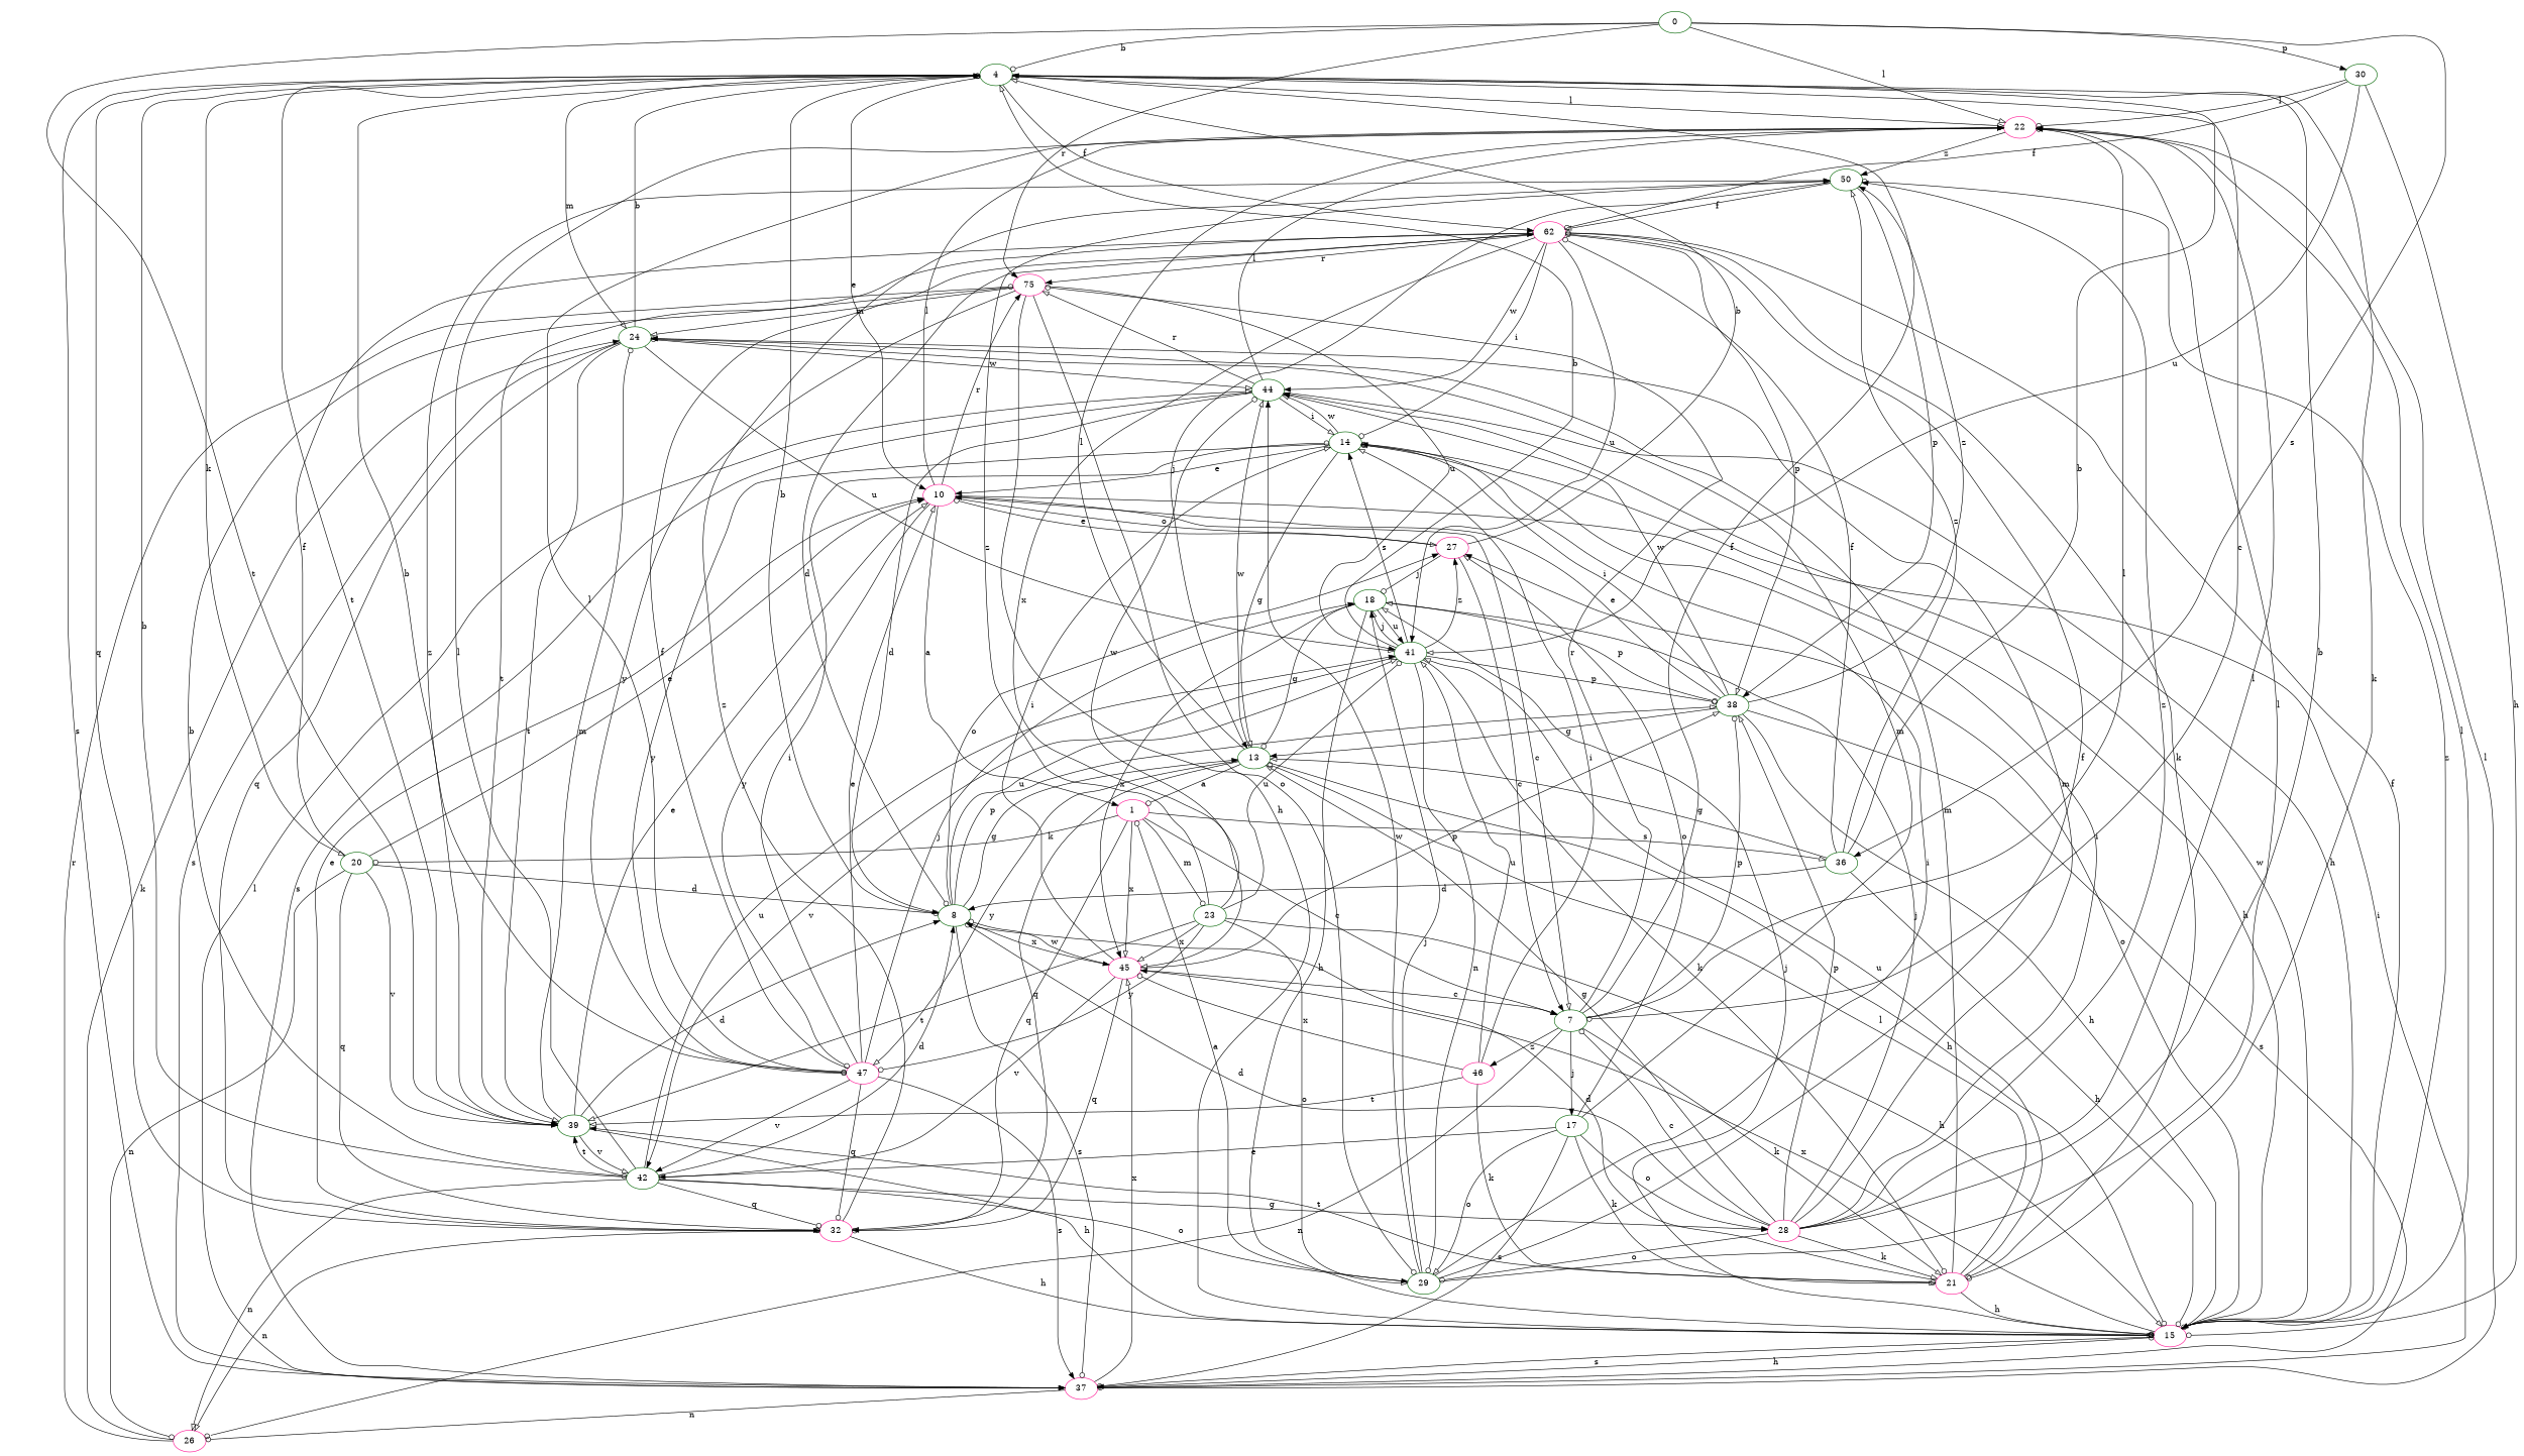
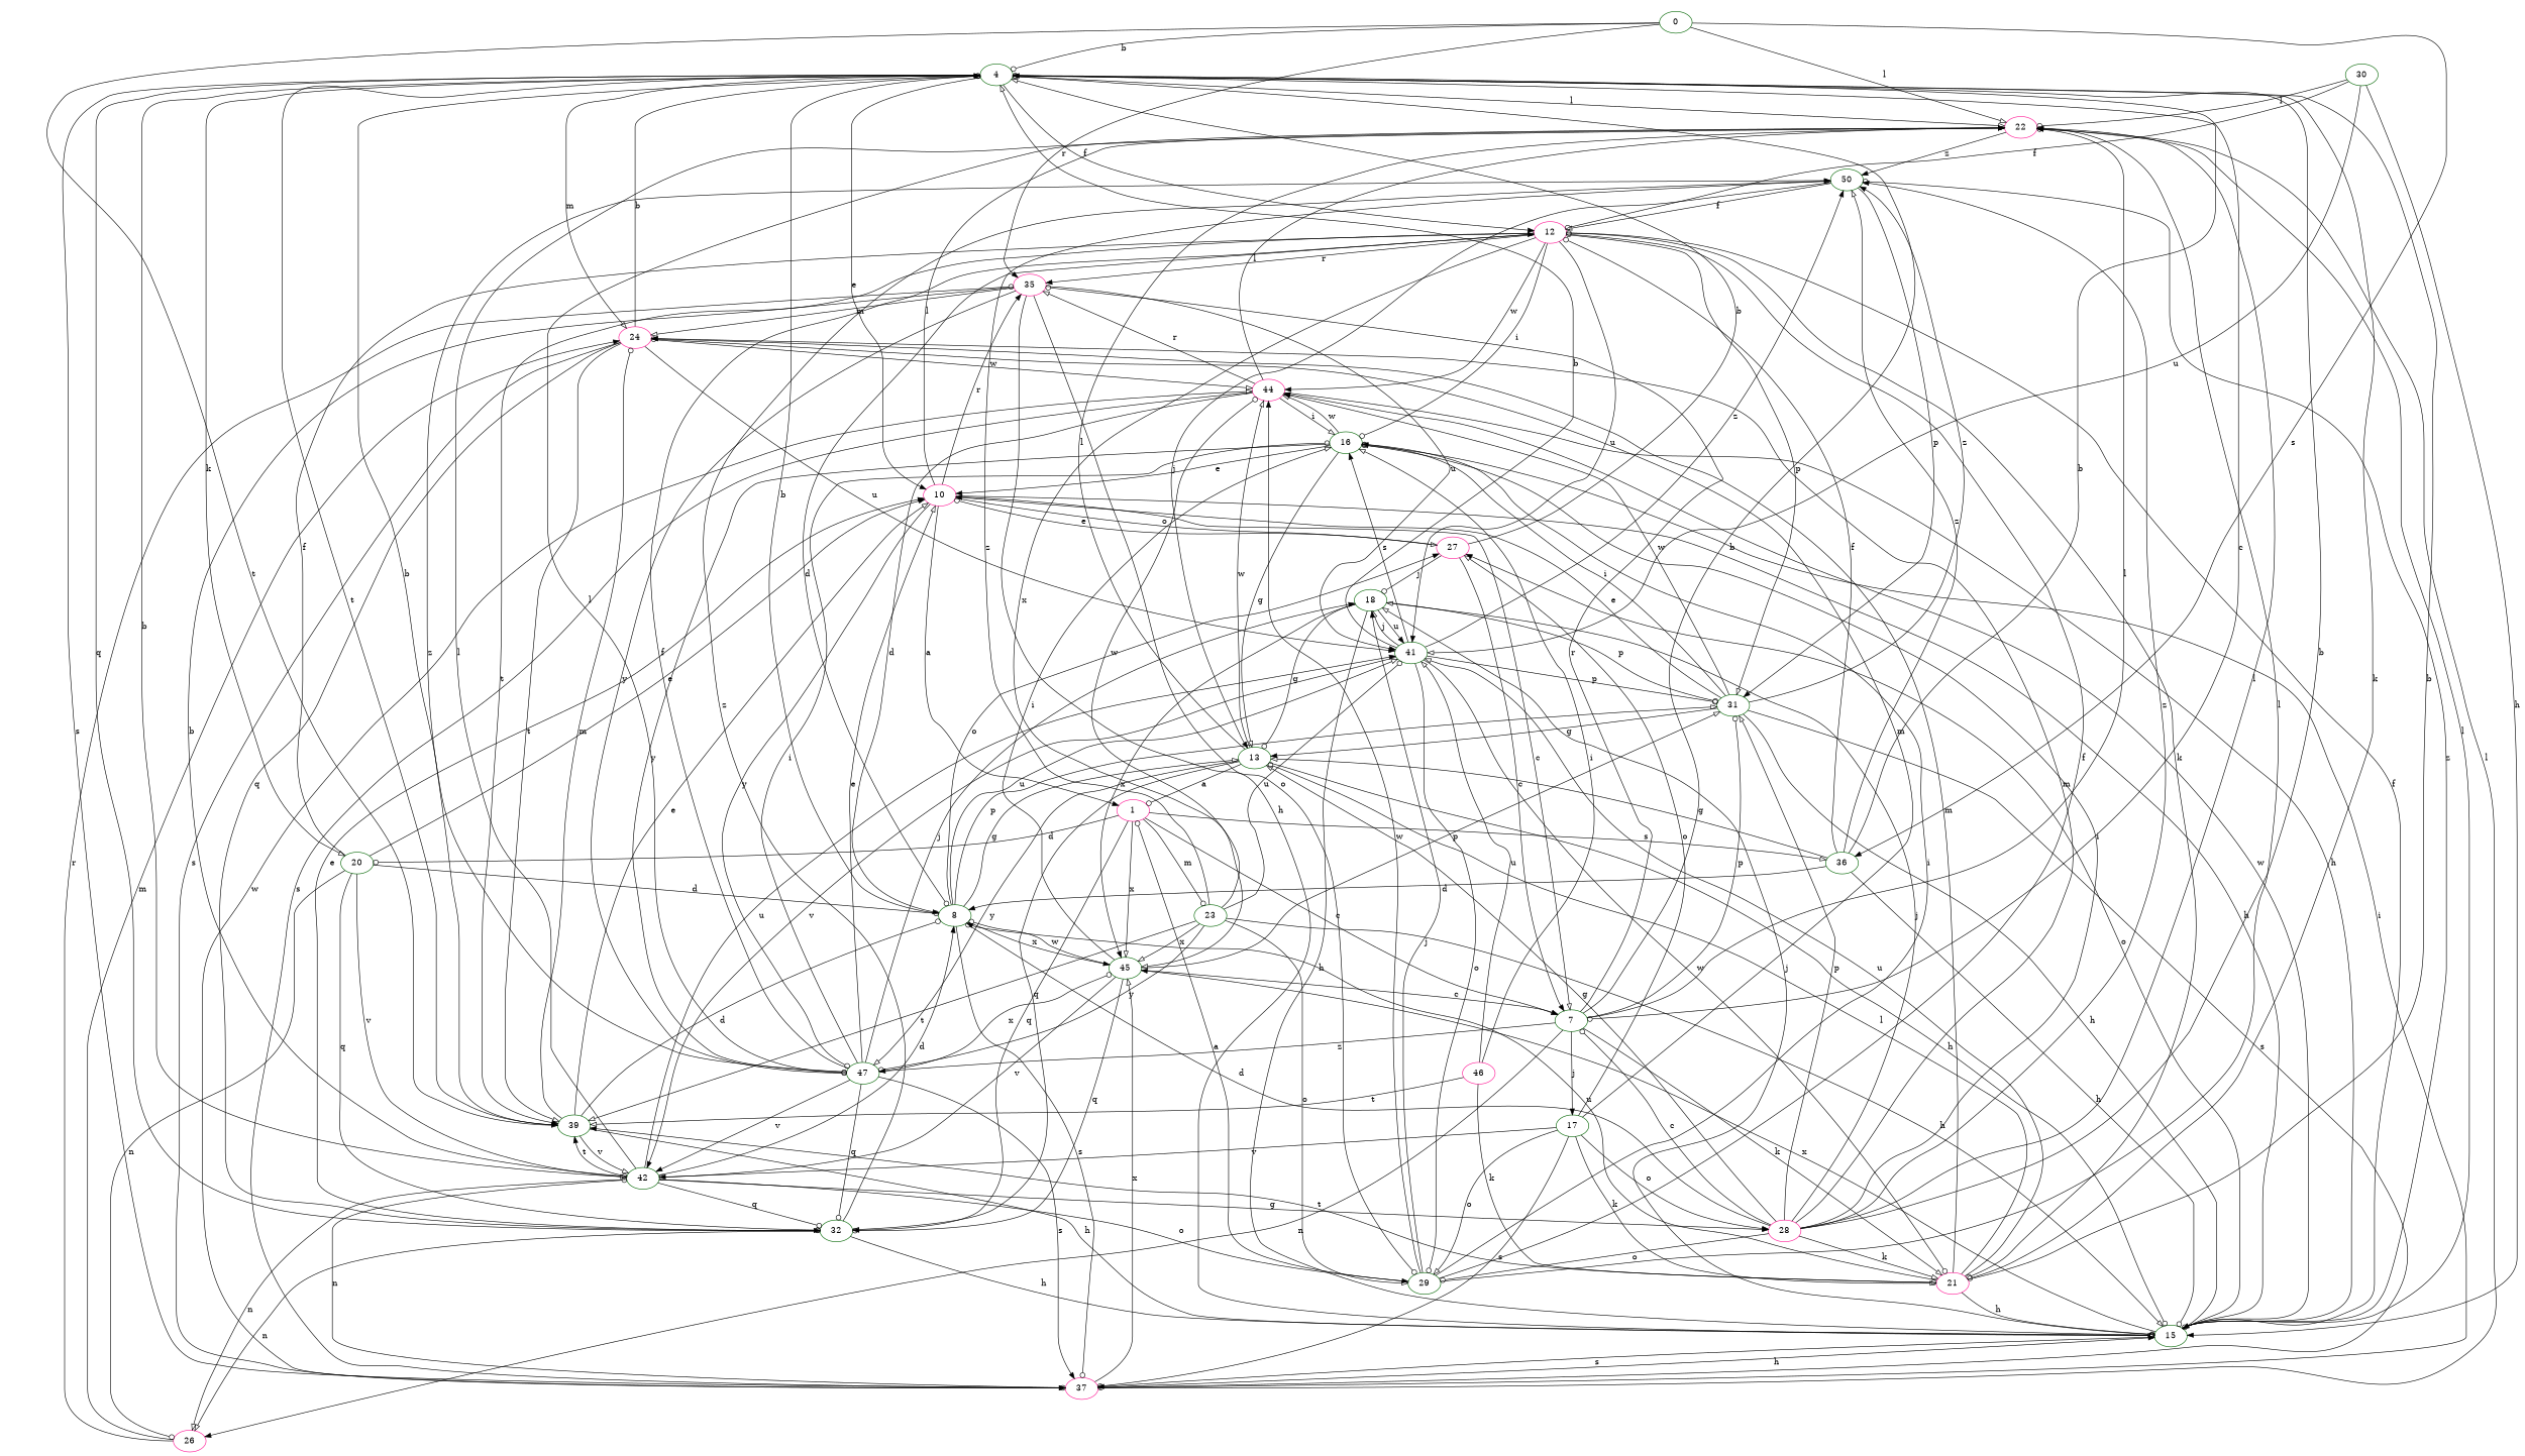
  strict digraph {
    node [color=darkgreen]
    edge [arrowhead=odot]
    0
    4
    22 [color=deeppink]
    30
-   35 [color=deeppink label=75]
+   35 [color=deeppink]
    36
    39
    n8 [label=7]
    20
-   32 [color=deeppink]
+   32
    10 [color=deeppink]
-   12 [color=deeppink label=62]
+   12 [color=deeppink]
    21 [color=deeppink]
-   24
+   24 [color=deeppink]
    37 [color=deeppink]
    50
    41
-   15 [color=deeppink]
-   47 [color=deeppink]
+   15
+   47
    29
    42
    8
    13
    1 [color=deeppink]
    23
-   45 [color=deeppink]
+   45
    17
    26 [color=deeppink]
-   31 [label=38]
+   31
    n30 [color=deeppink label=46]
-   44
-   16 [label=14]
+   44 [color=deeppink]
+   16
    27 [color=deeppink]
    28 [color=deeppink]
    18
    0 -> 4 [label=b]
    0 -> 22 [arrowhead=onormal label=l]
-   0 -> 30 [arrowhead=normal label=p]
    0 -> 35 [arrowhead=normal label=r]
    0 -> 36 [arrowhead=normal label=s]
    0 -> 39 [arrowhead=onormal label=t]
    4 -> 22 [arrowhead=onormal label=l]
    4 -> 39 [arrowhead=normal label=t]
    4 -> n8 [label=c]
    4 -> 20 [arrowhead=onormal label=k]
    4 -> 32 [arrowhead=normal label=q]
    4 -> 10 [arrowhead=normal label=e]
    4 -> 12 [arrowhead=normal label=f]
    4 -> 21 [label=k]
    4 -> 24 [arrowhead=onormal label=m]
-   4 -> 37 [arrowhead=onormal label=s]
+   4 -> 37 [label=s]
    22 -> 50 [arrowhead=normal label=z]
    30 -> 22 [label=l]
    30 -> 12 [label=f]
    30 -> 41 [arrowhead=onormal label=u]
-   30 -> 15 [label=h]
+   30 -> 15 [arrowhead=normal label=h]
    35 -> 24 [arrowhead=onormal label=m]
    35 -> 41 [arrowhead=normal label=u]
    35 -> 15 [label=h]
    35 -> 47 [label=y]
    35 -> 29 [label=o]
    35 -> 42 [label=b]
    36 -> 4 [arrowhead=normal label=b]
    36 -> 12 [label=f]
    36 -> 50 [arrowhead=onormal label=z]
    36 -> 15 [label=h]
    36 -> 8 [arrowhead=normal label=d]
    36 -> 13 [arrowhead=onormal label=g]
    39 -> 10 [arrowhead=onormal label=e]
    39 -> 24 [label=m]
    39 -> 50 [arrowhead=normal label=z]
    39 -> 15 [label=h]
    39 -> 42 [arrowhead=onormal label=v]
-   39 -> 8 [arrowhead=normal label=d]
-   n8 -> 4 [label=f]
+   39 -> 8 [label=d]
+   n8 -> 4 [label=b]
    n8 -> 22 [label=l]
    n8 -> 35 [label=r]
    n8 -> 21 [arrowhead=onormal label=k]
    n8 -> 17 [arrowhead=normal label=j]
-   n8 -> 26 [label=n]
+   n8 -> 26 [arrowhead=normal label=n]
    n8 -> 31 [label=p]
-   n8 -> n30 [arrowhead=normal label=z]
+   n8 -> 47 [arrowhead=normal label=z]
    20 -> 32 [label=q]
    20 -> 10 [arrowhead=normal label=e]
    20 -> 12 [label=f]
-   20 -> 39 [arrowhead=onormal label=v]
+   20 -> 42 [arrowhead=onormal label=v]
    20 -> 8 [label=d]
    20 -> 26 [label=n]
    32 -> 10 [arrowhead=normal label=e]
    32 -> 50 [arrowhead=onormal label=z]
    32 -> 15 [arrowhead=onormal label=h]
    32 -> 26 [arrowhead=onormal label=n]
    10 -> 22 [arrowhead=onormal label=l]
    10 -> 35 [arrowhead=normal label=r]
    10 -> n8 [arrowhead=onormal label=c]
    10 -> 15 [arrowhead=normal label=h]
    10 -> 47 [label=y]
    10 -> 1 [arrowhead=normal label=a]
    10 -> 27 [arrowhead=onormal label=o]
    12 -> 35 [arrowhead=normal label=r]
    12 -> 39 [arrowhead=normal label=t]
    12 -> 21 [label=k]
    12 -> 41 [arrowhead=normal label=u]
    12 -> 8 [label=d]
    12 -> 45 [arrowhead=onormal label=x]
    12 -> 31 [arrowhead=onormal label=p]
    12 -> 44 [arrowhead=normal label=w]
    12 -> 16 [label=i]
+   21 -> 4 [label=b]
    21 -> 39 [arrowhead=normal label=t]
    21 -> 24 [arrowhead=onormal label=m]
    21 -> 41 [arrowhead=onormal label=u]
    21 -> 15 [label=h]
-   21 -> 8 [arrowhead=normal label=d]
+   21 -> 8 [arrowhead=normal label=u]
    21 -> 13 [label=l]
    24 -> 4 [arrowhead=normal label=b]
    24 -> 39 [arrowhead=onormal label=t]
    24 -> 32 [label=q]
    24 -> 37 [arrowhead=onormal label=s]
-   24 -> 41 [arrowhead=onormal label=u]
+   24 -> 41 [arrowhead=normal label=u]
    24 -> 44 [arrowhead=onormal label=w]
    37 -> 22 [arrowhead=normal label=l]
-   37 -> 15 [label=h]
+   37 -> 15 [arrowhead=normal label=h]
    37 -> 45 [arrowhead=onormal label=x]
-   37 -> 26 [label=n]
-   37 -> 44 [arrowhead=onormal label=l]
+   37 -> 42 [label=n]
+   37 -> 44 [arrowhead=onormal label=w]
    37 -> 16 [label=i]
    50 -> 12 [arrowhead=onormal label=f]
    50 -> 13 [arrowhead=normal label=j]
    50 -> 31 [arrowhead=normal label=p]
    41 -> 4 [arrowhead=onormal label=b]
-   41 -> 21 [label=k]
-   41 -> 27 [arrowhead=normal label=z]
-   41 -> 29 [label=n]
+   41 -> 21 [label=w]
+   41 -> 50 [arrowhead=normal label=z]
+   41 -> 29 [label=o]
    41 -> 42 [arrowhead=normal label=v]
    41 -> 31 [label=p]
    41 -> 16 [arrowhead=normal label=s]
    41 -> 18 [arrowhead=onormal label=j]
    15 -> 22 [arrowhead=normal label=l]
    15 -> 12 [label=f]
    15 -> 37 [arrowhead=normal label=s]
    15 -> 50 [label=z]
    15 -> 45 [arrowhead=normal label=x]
    15 -> 44 [arrowhead=normal label=w]
    15 -> 27 [arrowhead=normal label=o]
    15 -> 18 [arrowhead=onormal label=j]
    47 -> 4 [label=b]
    47 -> 22 [arrowhead=normal label=l]
    47 -> 32 [label=q]
    47 -> 10 [arrowhead=onormal label=e]
    47 -> 12 [arrowhead=normal label=f]
    47 -> 37 [arrowhead=normal label=s]
    47 -> 42 [arrowhead=normal label=v]
-   n30 -> 45 [label=x]
+   47 -> 45 [label=x]
    47 -> 16 [label=i]
    47 -> 18 [arrowhead=normal label=j]
    29 -> 22 [arrowhead=onormal label=l]
    29 -> 12 [label=f]
    29 -> 1 [label=a]
    29 -> 44 [arrowhead=normal label=w]
    29 -> 16 [arrowhead=normal label=i]
    29 -> 18 [arrowhead=normal label=j]
    42 -> 4 [arrowhead=normal label=b]
    42 -> 22 [arrowhead=onormal label=l]
    42 -> 39 [arrowhead=normal label=t]
    42 -> 32 [label=q]
    42 -> 41 [arrowhead=normal label=u]
    42 -> 29 [arrowhead=normal label=o]
    42 -> 8 [arrowhead=normal label=d]
    42 -> 26 [arrowhead=onormal label=n]
    42 -> 28 [arrowhead=normal label=g]
    8 -> 4 [label=b]
    8 -> 37 [label=s]
    8 -> 41 [arrowhead=onormal label=u]
-   8 -> 13 [arrowhead=normal label=g]
+   8 -> 13 [arrowhead=onormal label=g]
    8 -> 45 [arrowhead=normal label=x]
    8 -> 31 [arrowhead=onormal label=p]
    8 -> 27 [arrowhead=normal label=o]
    13 -> 22 [arrowhead=onormal label=l]
    13 -> 32 [arrowhead=onormal label=q]
    13 -> 15 [label=h]
    13 -> 47 [arrowhead=onormal label=y]
    13 -> 1 [label=a]
    13 -> 44 [arrowhead=onormal label=w]
    1 -> 36 [arrowhead=onormal label=s]
    1 -> n8 [arrowhead=onormal label=c]
-   1 -> 20 [label=k]
+   1 -> 20 [label=d]
    1 -> 32 [arrowhead=normal label=q]
    1 -> 23 [label=m]
    1 -> 45 [arrowhead=onormal label=x]
    23 -> 39 [arrowhead=onormal label=t]
    23 -> 50 [arrowhead=onormal label=z]
    23 -> 41 [label=u]
    23 -> 15 [arrowhead=onormal label=h]
    23 -> 47 [label=y]
    23 -> 29 [arrowhead=onormal label=o]
    23 -> 45 [arrowhead=onormal label=x]
    23 -> 44 [label=w]
    45 -> n8 [arrowhead=normal label=c]
    45 -> 32 [label=q]
    45 -> 42 [label=v]
    45 -> 8 [label=w]
    45 -> 31 [arrowhead=onormal label=p]
    45 -> 16 [arrowhead=onormal label=i]
    17 -> 21 [arrowhead=onormal label=k]
    17 -> 24 [label=m]
    17 -> 37 [label=s]
    17 -> 29 [arrowhead=onormal label=o]
-   17 -> 42 [arrowhead=normal label=e]
+   17 -> 42 [arrowhead=normal label=v]
    17 -> 27 [arrowhead=onormal label=o]
    17 -> 28 [arrowhead=normal label=o]
    26 -> 35 [label=r]
-   26 -> 24 [arrowhead=normal label=k]
+   26 -> 24 [arrowhead=normal label=m]
    31 -> 10 [arrowhead=normal label=e]
    31 -> 37 [label=s]
    31 -> 50 [arrowhead=normal label=z]
    31 -> 15 [arrowhead=onormal label=h]
    31 -> 13 [arrowhead=normal label=g]
    31 -> 44 [arrowhead=normal label=w]
    31 -> 16 [label=i]
    n30 -> 39 [arrowhead=onormal label=t]
    n30 -> 21 [label=k]
    n30 -> 41 [arrowhead=onormal label=u]
    n30 -> 16 [arrowhead=onormal label=i]
    44 -> 22 [arrowhead=onormal label=l]
    44 -> 35 [arrowhead=onormal label=r]
    44 -> 37 [arrowhead=normal label=s]
    44 -> 15 [label=h]
    44 -> 8 [arrowhead=normal label=d]
    44 -> 16 [arrowhead=onormal label=i]
    16 -> 10 [arrowhead=normal label=e]
    16 -> 47 [label=y]
    16 -> 13 [arrowhead=onormal label=g]
    16 -> 44 [arrowhead=onormal label=w]
    27 -> 4 [arrowhead=onormal label=b]
    27 -> n8 [arrowhead=normal label=c]
    27 -> 10 [label=e]
    27 -> 18 [label=j]
    28 -> 4 [arrowhead=onormal label=b]
    28 -> 22 [arrowhead=onormal label=l]
    28 -> n8 [label=c]
    28 -> 21 [arrowhead=onormal label=k]
    28 -> 24 [arrowhead=normal label=m]
    28 -> 50 [arrowhead=normal label=z]
    28 -> 29 [label=o]
    28 -> 8 [label=d]
    28 -> 13 [arrowhead=onormal label=g]
    28 -> 31 [arrowhead=onormal label=p]
    28 -> 16 [arrowhead=onormal label=i]
    28 -> 18 [arrowhead=onormal label=j]
    18 -> 41 [arrowhead=normal label=u]
    18 -> 15 [label=h]
    18 -> 13 [label=g]
    18 -> 45 [arrowhead=normal label=x]
    18 -> 31 [label=p]
  }
